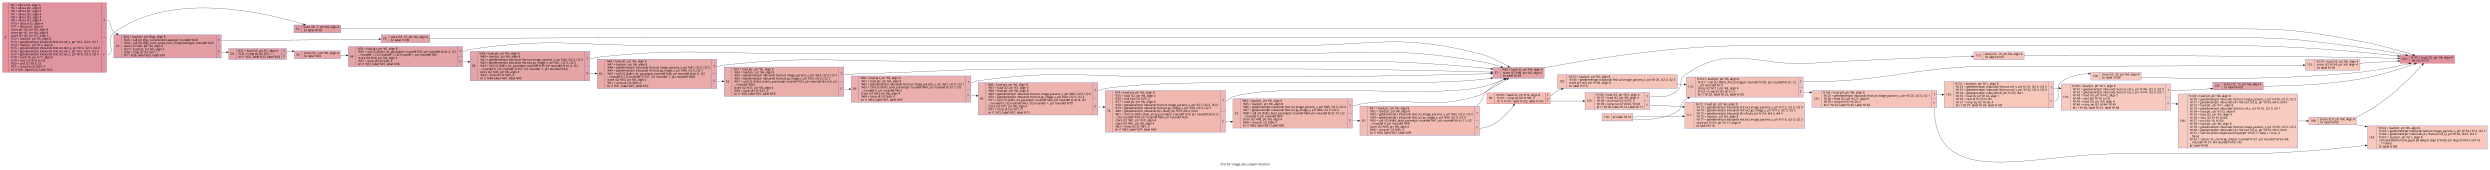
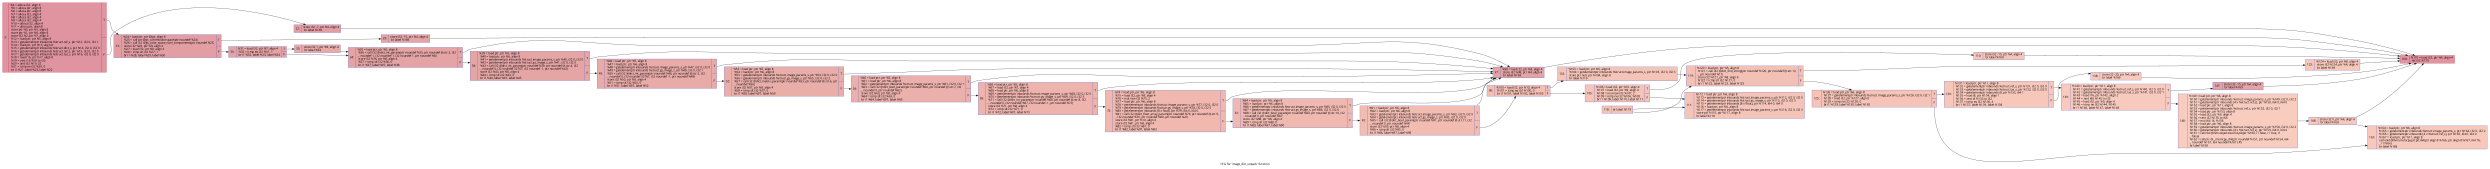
  digraph {
    fontname="Open Sans"
    label="CFG for 'image_dict_unpack' function"
    rankdir=LR
    node [color="#3d50c3ff" fillcolor="#c32e3170" fontname="Open Sans" shape=record style=filled]
    edge [fontname="Open Sans" tailport=s0]
    n1 [color="#b70d28ff" fillcolor="#b70d2870" label="{3:\l|  %4 = alloca i32, align 4\l  %5 = alloca ptr, align 8\l  %6 = alloca ptr, align 8\l  %7 = alloca i32, align 4\l  %8 = alloca i32, align 4\l  %9 = alloca i32, align 4\l  %10 = alloca i32, align 4\l  %11 = alloca ptr, align 8\l  store ptr %0, ptr %5, align 8\l  store ptr %1, ptr %6, align 8\l  store i32 %2, ptr %7, align 4\l  %12 = load ptr, ptr %5, align 8\l  %13 = getelementptr inbounds %struct.ref_s, ptr %12, i32 0, i32 1\l  %14 = load ptr, ptr %13, align 8\l  %15 = getelementptr inbounds %struct.dict_s, ptr %14, i32 0, i32 0\l  %16 = getelementptr inbounds %struct.ref_s, ptr %15, i32 0, i32 0\l  %17 = getelementptr inbounds %struct.tas_s, ptr %16, i32 0, i32 0\l  %18 = load i16, ptr %17, align 8\l  %19 = zext i16 %18 to i32\l  %20 = and i32 %19, 32\l  %21 = icmp ne i32 %20, 0\l  br i1 %21, label %23, label %22\l|{<s0>T|<s1>F}}"]
    n2 [fillcolor="#be242e70" label="{23:\l|  %24 = load ptr, ptr @igs, align 8\l  %25 = call ptr @gs_currentcolorspace(ptr noundef %24)\l  %26 = call i32 @gs_color_space_num_components(ptr noundef %25)\l  store i32 %26, ptr %9, align 4\l  %27 = load i32, ptr %9, align 4\l  %28 = icmp slt i32 %27, 1\l  br i1 %28, label %29, label %30\l|{<s0>T|<s1>F}}"]
    n3 [fillcolor="#be242e70" label="{22:\l|  store i32 -7, ptr %4, align 4\l  br label %169\l}"]
    n4 [fillcolor="#c5333470" label="{29:\l|  store i32 -15, ptr %4, align 4\l  br label %169\l}"]
    n5 [label="{30:\l|  %31 = load i32, ptr %7, align 4\l  %32 = icmp eq i32 %31, 1\l  br i1 %32, label %33, label %34\l|{<s0>T|<s1>F}}"]
    n6 [color="#b70d28ff" fillcolor="#b70d2870" label="{169:\l|  %170 = load i32, ptr %4, align 4\l  ret i32 %170\l}"]
    n7 [fillcolor="#ca3b3770" label="{33:\l|  store i32 1, ptr %9, align 4\l  br label %34\l}"]
    n8 [label="{34:\l|  %35 = load ptr, ptr %5, align 8\l  %36 = call i32 @dict_int_param(ptr noundef %35, ptr noundef @.str.3, i32\l... noundef 1, i32 noundef 1, i32 noundef 1, ptr noundef %8)\l  store i32 %36, ptr %8, align 4\l  %37 = icmp slt i32 %36, 0\l  br i1 %37, label %97, label %38\l|{<s0>T|<s1>F}}"]
    n9 [label="{97:\l|  %98 = load i32, ptr %8, align 4\l  store i32 %98, ptr %4, align 4\l  br label %169\l}"]
    n10 [fillcolor="#c5333470" label="{38:\l|  %39 = load ptr, ptr %5, align 8\l  %40 = load ptr, ptr %6, align 8\l  %41 = getelementptr inbounds %struct.image_params_s, ptr %40, i32 0, i32 0\l  %42 = getelementptr inbounds %struct.gs_image_s, ptr %41, i32 0, i32 0\l  %43 = call i32 @dict_int_param(ptr noundef %39, ptr noundef @.str.4, i32\l... noundef 0, i32 noundef 32767, i32 noundef -1, ptr noundef %42)\l  store i32 %43, ptr %8, align 4\l  %44 = icmp slt i32 %43, 0\l  br i1 %44, label %97, label %45\l|{<s0>T|<s1>F}}"]
    n11 [fillcolor="#cc403a70" label="{45:\l|  %46 = load ptr, ptr %5, align 8\l  %47 = load ptr, ptr %6, align 8\l  %48 = getelementptr inbounds %struct.image_params_s, ptr %47, i32 0, i32 0\l  %49 = getelementptr inbounds %struct.gs_image_s, ptr %48, i32 0, i32 1\l  %50 = call i32 @dict_int_param(ptr noundef %46, ptr noundef @.str.5, i32\l... noundef 0, i32 noundef 32767, i32 noundef -1, ptr noundef %49)\l  store i32 %50, ptr %8, align 4\l  %51 = icmp slt i32 %50, 0\l  br i1 %51, label %97, label %52\l|{<s0>T|<s1>F}}"]
    n12 [fillcolor="#d0473d70" label="{52:\l|  %53 = load ptr, ptr %5, align 8\l  %54 = load ptr, ptr %6, align 8\l  %55 = getelementptr inbounds %struct.image_params_s, ptr %54, i32 0, i32 0\l  %56 = getelementptr inbounds %struct.gs_image_s, ptr %55, i32 0, i32 2\l  %57 = call i32 @dict_matrix_param(ptr noundef %53, ptr noundef @.str.6, ptr\l... noundef %56)\l  store i32 %57, ptr %8, align 4\l  %58 = icmp slt i32 %57, 0\l  br i1 %58, label %97, label %59\l|{<s0>T|<s1>F}}"]
    n13 [fillcolor="#d24b4070" label="{59:\l|  %60 = load ptr, ptr %5, align 8\l  %61 = load ptr, ptr %6, align 8\l  %62 = getelementptr inbounds %struct.image_params_s, ptr %61, i32 0, i32 1\l  %63 = call i32 @dict_bool_param(ptr noundef %60, ptr noundef @.str.7, i32\l... noundef 0, ptr noundef %62)\l  store i32 %63, ptr %8, align 4\l  %64 = icmp slt i32 %63, 0\l  br i1 %64, label %97, label %65\l|{<s0>T|<s1>F}}"]
    n14 [fillcolor="#d6524470" label="{65:\l|  %66 = load ptr, ptr %5, align 8\l  %67 = load i32, ptr %7, align 4\l  %68 = load ptr, ptr %6, align 8\l  %69 = getelementptr inbounds %struct.image_params_s, ptr %68, i32 0, i32 0\l  %70 = getelementptr inbounds %struct.gs_image_s, ptr %69, i32 0, i32 3\l  %71 = call i32 @dict_int_param(ptr noundef %66, ptr noundef @.str.8, i32\l... noundef 0, i32 noundef %67, i32 noundef -1, ptr noundef %70)\l  store i32 %71, ptr %8, align 4\l  %72 = icmp slt i32 %71, 0\l  br i1 %72, label %97, label %73\l|{<s0>T|<s1>F}}"]
    n15 [fillcolor="#dc5d4a70" label="{73:\l|  %74 = load ptr, ptr %5, align 8\l  %75 = load i32, ptr %9, align 4\l  %76 = mul nsw i32 %75, 2\l  %77 = load ptr, ptr %6, align 8\l  %78 = getelementptr inbounds %struct.image_params_s, ptr %77, i32 0, i32 0\l  %79 = getelementptr inbounds %struct.gs_image_s, ptr %78, i32 0, i32 5\l  %80 = getelementptr inbounds [8 x float], ptr %79, i64 0, i64 0\l  %81 = call i32 @dict_float_array_param(ptr noundef %74, ptr noundef @.str.9,\l... i32 noundef %76, ptr noundef %80, ptr noundef null)\l  store i32 %81, ptr %10, align 4\l  store i32 %81, ptr %8, align 4\l  %82 = icmp slt i32 %81, 0\l  br i1 %82, label %97, label %83\l|{<s0>T|<s1>F}}"]
    n16 [fillcolor="#de614d70" label="{83:\l|  %84 = load ptr, ptr %5, align 8\l  %85 = load ptr, ptr %6, align 8\l  %86 = getelementptr inbounds %struct.image_params_s, ptr %85, i32 0, i32 0\l  %87 = getelementptr inbounds %struct.gs_image_s, ptr %86, i32 0, i32 6\l  %88 = call i32 @dict_bool_param(ptr noundef %84, ptr noundef @.str.10, i32\l... noundef 0, ptr noundef %87)\l  store i32 %88, ptr %8, align 4\l  %89 = icmp slt i32 %88, 0\l  br i1 %89, label %97, label %90\l|{<s0>T|<s1>F}}"]
    n17 [fillcolor="#e1675170" label="{90:\l|  %91 = load ptr, ptr %5, align 8\l  %92 = load ptr, ptr %6, align 8\l  %93 = getelementptr inbounds %struct.image_params_s, ptr %92, i32 0, i32 0\l  %94 = getelementptr inbounds %struct.gs_image_s, ptr %93, i32 0, i32 9\l  %95 = call i32 @dict_bool_param(ptr noundef %91, ptr noundef @.str.11, i32\l... noundef 0, ptr noundef %94)\l  store i32 %95, ptr %8, align 4\l  %96 = icmp slt i32 %95, 0\l  br i1 %96, label %97, label %99\l|{<s0>T|<s1>F}}"]
-   n18 [color="#b70d28ff" fillcolor="#e36c5570" label="{99:\l|  %100 = load i32, ptr %10, align 4\l  %101 = icmp eq i32 %100, 0\l  br i1 %101, label %102, label %105\l|{<s0>T|<s1>F}}"]
+   n18 [fillcolor="#e36c5570" label="{99:\l|  %100 = load i32, ptr %10, align 4\l  %101 = icmp eq i32 %100, 0\l  br i1 %101, label %102, label %105\l|{<s0>T|<s1>F}}"]
    n19 [fillcolor="#e97a5f70" label="{102:\l|  %103 = load ptr, ptr %6, align 8\l  %104 = getelementptr inbounds %struct.image_params_s, ptr %103, i32 0, i32 3\l  store ptr null, ptr %104, align 8\l  br label %119\l}"]
    n20 [fillcolor="#e8765c70" label="{105:\l|  %106 = load i32, ptr %10, align 4\l  %107 = load i32, ptr %9, align 4\l  %108 = mul nsw i32 %107, 2\l  %109 = icmp ne i32 %106, %108\l  br i1 %109, label %110, label %111\l|{<s0>T|<s1>F}}"]
    n21 [fillcolor="#e5705870" label="{119:\l|  %120 = load ptr, ptr %5, align 8\l  %121 = call i32 @dict_find_string(ptr noundef %120, ptr noundef @.str.12,\l... ptr noundef %11)\l  store i32 %121, ptr %8, align 4\l  %122 = icmp slt i32 %121, 0\l  br i1 %122, label %123, label %125\l|{<s0>T|<s1>F}}"]
    n22 [fillcolor="#e97a5f70" label="{110:\l|  store i32 -15, ptr %4, align 4\l  br label %169\l}"]
    n23 [fillcolor="#e97a5f70" label="{111:\l|  %112 = load ptr, ptr %6, align 8\l  %113 = getelementptr inbounds %struct.image_params_s, ptr %112, i32 0, i32 0\l  %114 = getelementptr inbounds %struct.gs_image_s, ptr %113, i32 0, i32 5\l  %115 = getelementptr inbounds [8 x float], ptr %114, i64 0, i64 0\l  %116 = load ptr, ptr %6, align 8\l  %117 = getelementptr inbounds %struct.image_params_s, ptr %116, i32 0, i32 3\l  store ptr %115, ptr %117, align 8\l  br label %118\l}"]
    n24 [fillcolor="#ec7f6370" label="{123:\l|  %124 = load i32, ptr %8, align 4\l  store i32 %124, ptr %4, align 4\l  br label %169\l}"]
    n25 [fillcolor="#e8765c70" label="{125:\l|  %126 = load ptr, ptr %6, align 8\l  %127 = getelementptr inbounds %struct.image_params_s, ptr %126, i32 0, i32 1\l  %128 = load i32, ptr %127, align 8\l  %129 = icmp ne i32 %128, 0\l  br i1 %129, label %130, label %163\l|{<s0>T|<s1>F}}"]
    n26 [fillcolor="#ec7f6370" label="{130:\l|  %131 = load ptr, ptr %11, align 8\l  %132 = getelementptr inbounds %struct.ref_s, ptr %131, i32 0, i32 0\l  %133 = getelementptr inbounds %struct.tas_s, ptr %132, i32 0, i32 0\l  %134 = getelementptr inbounds i8, ptr %133, i64 1\l  %135 = load i8, ptr %134, align 1\l  %136 = zext i8 %135 to i32\l  %137 = icmp eq i32 %136, 4\l  br i1 %137, label %139, label %138\l|{<s0>T|<s1>F}}"]
    n27 [fillcolor="#ed836670" label="{163:\l|  %164 = load ptr, ptr %6, align 8\l  %165 = getelementptr inbounds %struct.image_params_s, ptr %164, i32 0, i32 2\l  %166 = getelementptr inbounds [4 x %struct.ref_s], ptr %165, i64 0, i64 0\l  %167 = load ptr, ptr %11, align 8\l  call void @llvm.memcpy.p0.p0.i64(ptr align 8 %166, ptr align 8 %167, i64 16,\l... i1 false)\l  br label %168\l}"]
    n28 [fillcolor="#e97a5f70" label="{118:\l|  br label %119\l}"]
    n29 [fillcolor="#ef886b70" label="{139:\l|  %140 = load ptr, ptr %11, align 8\l  %141 = getelementptr inbounds %struct.ref_s, ptr %140, i32 0, i32 0\l  %142 = getelementptr inbounds %struct.tas_s, ptr %141, i32 0, i32 1\l  %143 = load i16, ptr %142, align 2\l  %144 = zext i86 %143 to i32\l  %145 = load i32, ptr %9, align 4\l  %146 = icmp ne i32 %144, %145\l  br i1 %146, label %147, label %148\l|{<s0>T|<s1>F}}"]
    n30 [fillcolor="#ef886b70" label="{138:\l|  store i32 -20, ptr %4, align 4\l  br label %169\l}"]
    n31 [label="{147:\l|  store i32 -15, ptr %4, align 4\l  br label %169\l}"]
    n32 [fillcolor="#f08b6e70" label="{148:\l|  %149 = load ptr, ptr %6, align 8\l  %150 = getelementptr inbounds %struct.image_params_s, ptr %149, i32 0, i32 2\l  %151 = getelementptr inbounds [4 x %struct.ref_s], ptr %150, i64 0, i64 0\l  %152 = load ptr, ptr %11, align 8\l  %153 = getelementptr inbounds %struct.ref_s, ptr %152, i32 0, i32 1\l  %154 = load ptr, ptr %153, align 8\l  %155 = load i32, ptr %9, align 4\l  %156 = sext i32 %155 to i64\l  %157 = mul i64 16, %156\l  %158 = load ptr, ptr %6, align 8\l  %159 = getelementptr inbounds %struct.image_params_s, ptr %158, i32 0, i32 2\l  %160 = getelementptr inbounds [4 x %struct.ref_s], ptr %159, i64 0, i64 0\l  %161 = call i64 @llvm.objectsize.i64.p0(ptr %160, i1 false, i1 true, i1\l... false)\l  %162 = call ptr @__memcpy_chk(ptr noundef %151, ptr noundef %154, i64\l... noundef %157, i64 noundef %161) #5\l  br label %168\l}"]
    n33 [fillcolor="#ec7f6370" label="{168:\l|  store i32 0, ptr %4, align 4\l  br label %169\l}"]
    n1 -> n2
    n1 -> n3 [tailport=s1]
    n2 -> n4
    n2 -> n5 [tailport=s1]
    n3 -> n6
    n4 -> n6
    n5 -> n7
+   n5 -> n8 [tailport=s1]
    n7 -> n8
    n8 -> n9
    n8 -> n10 [tailport=s1]
    n9 -> n6
    n10 -> n9
    n10 -> n11 [tailport=s1]
    n11 -> n9
    n11 -> n12 [tailport=s1]
    n12 -> n9
    n12 -> n13 [tailport=s1]
    n13 -> n9
    n13 -> n14 [tailport=s1]
    n14 -> n9
    n14 -> n15 [tailport=s1]
    n15 -> n9
    n15 -> n16 [tailport=s1]
    n16 -> n9
    n16 -> n17 [tailport=s1]
    n17 -> n9
    n17 -> n18 [tailport=s1]
    n18 -> n19
    n18 -> n20 [tailport=s1]
    n19 -> n21
    n20 -> n22
    n20 -> n23 [tailport=s1]
    n21 -> n24
    n21 -> n25 [tailport=s1]
    n22 -> n6
    n24 -> n6
    n25 -> n26
    n25 -> n27 [tailport=s1]
    n26 -> n29
    n26 -> n30 [tailport=s1]
    n28 -> n21
    n28 -> n23
    n29 -> n31
    n29 -> n32 [tailport=s1]
    n30 -> n6
    n31 -> n6
    n32 -> n33
    n33 -> n6
    n33 -> n27
  }
